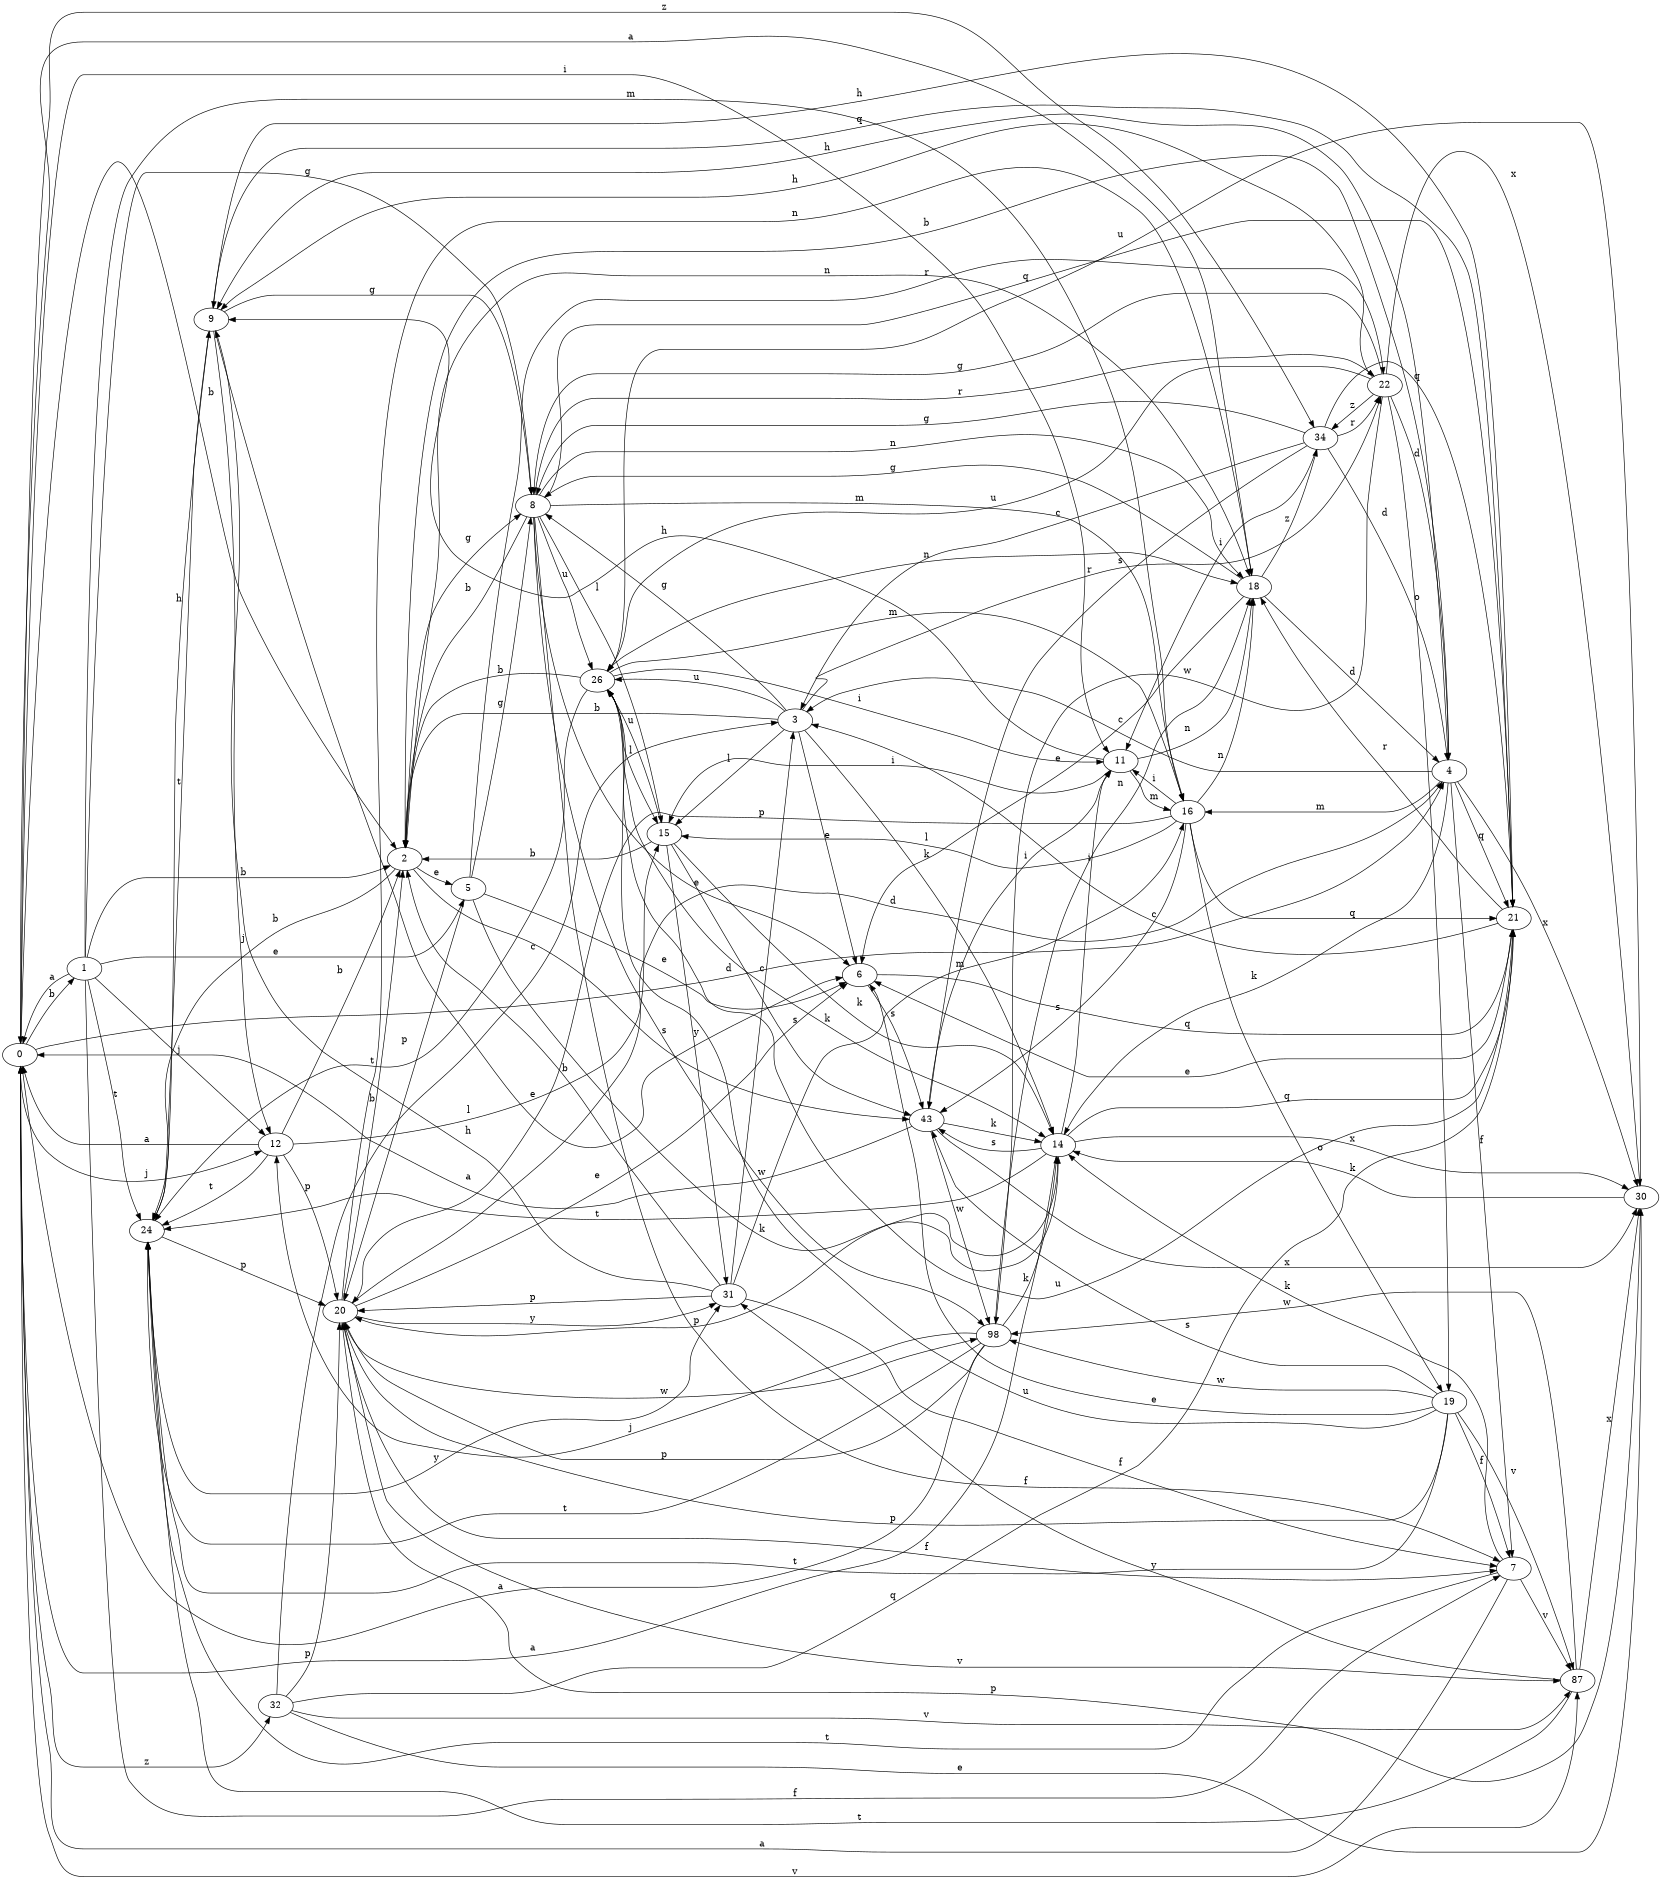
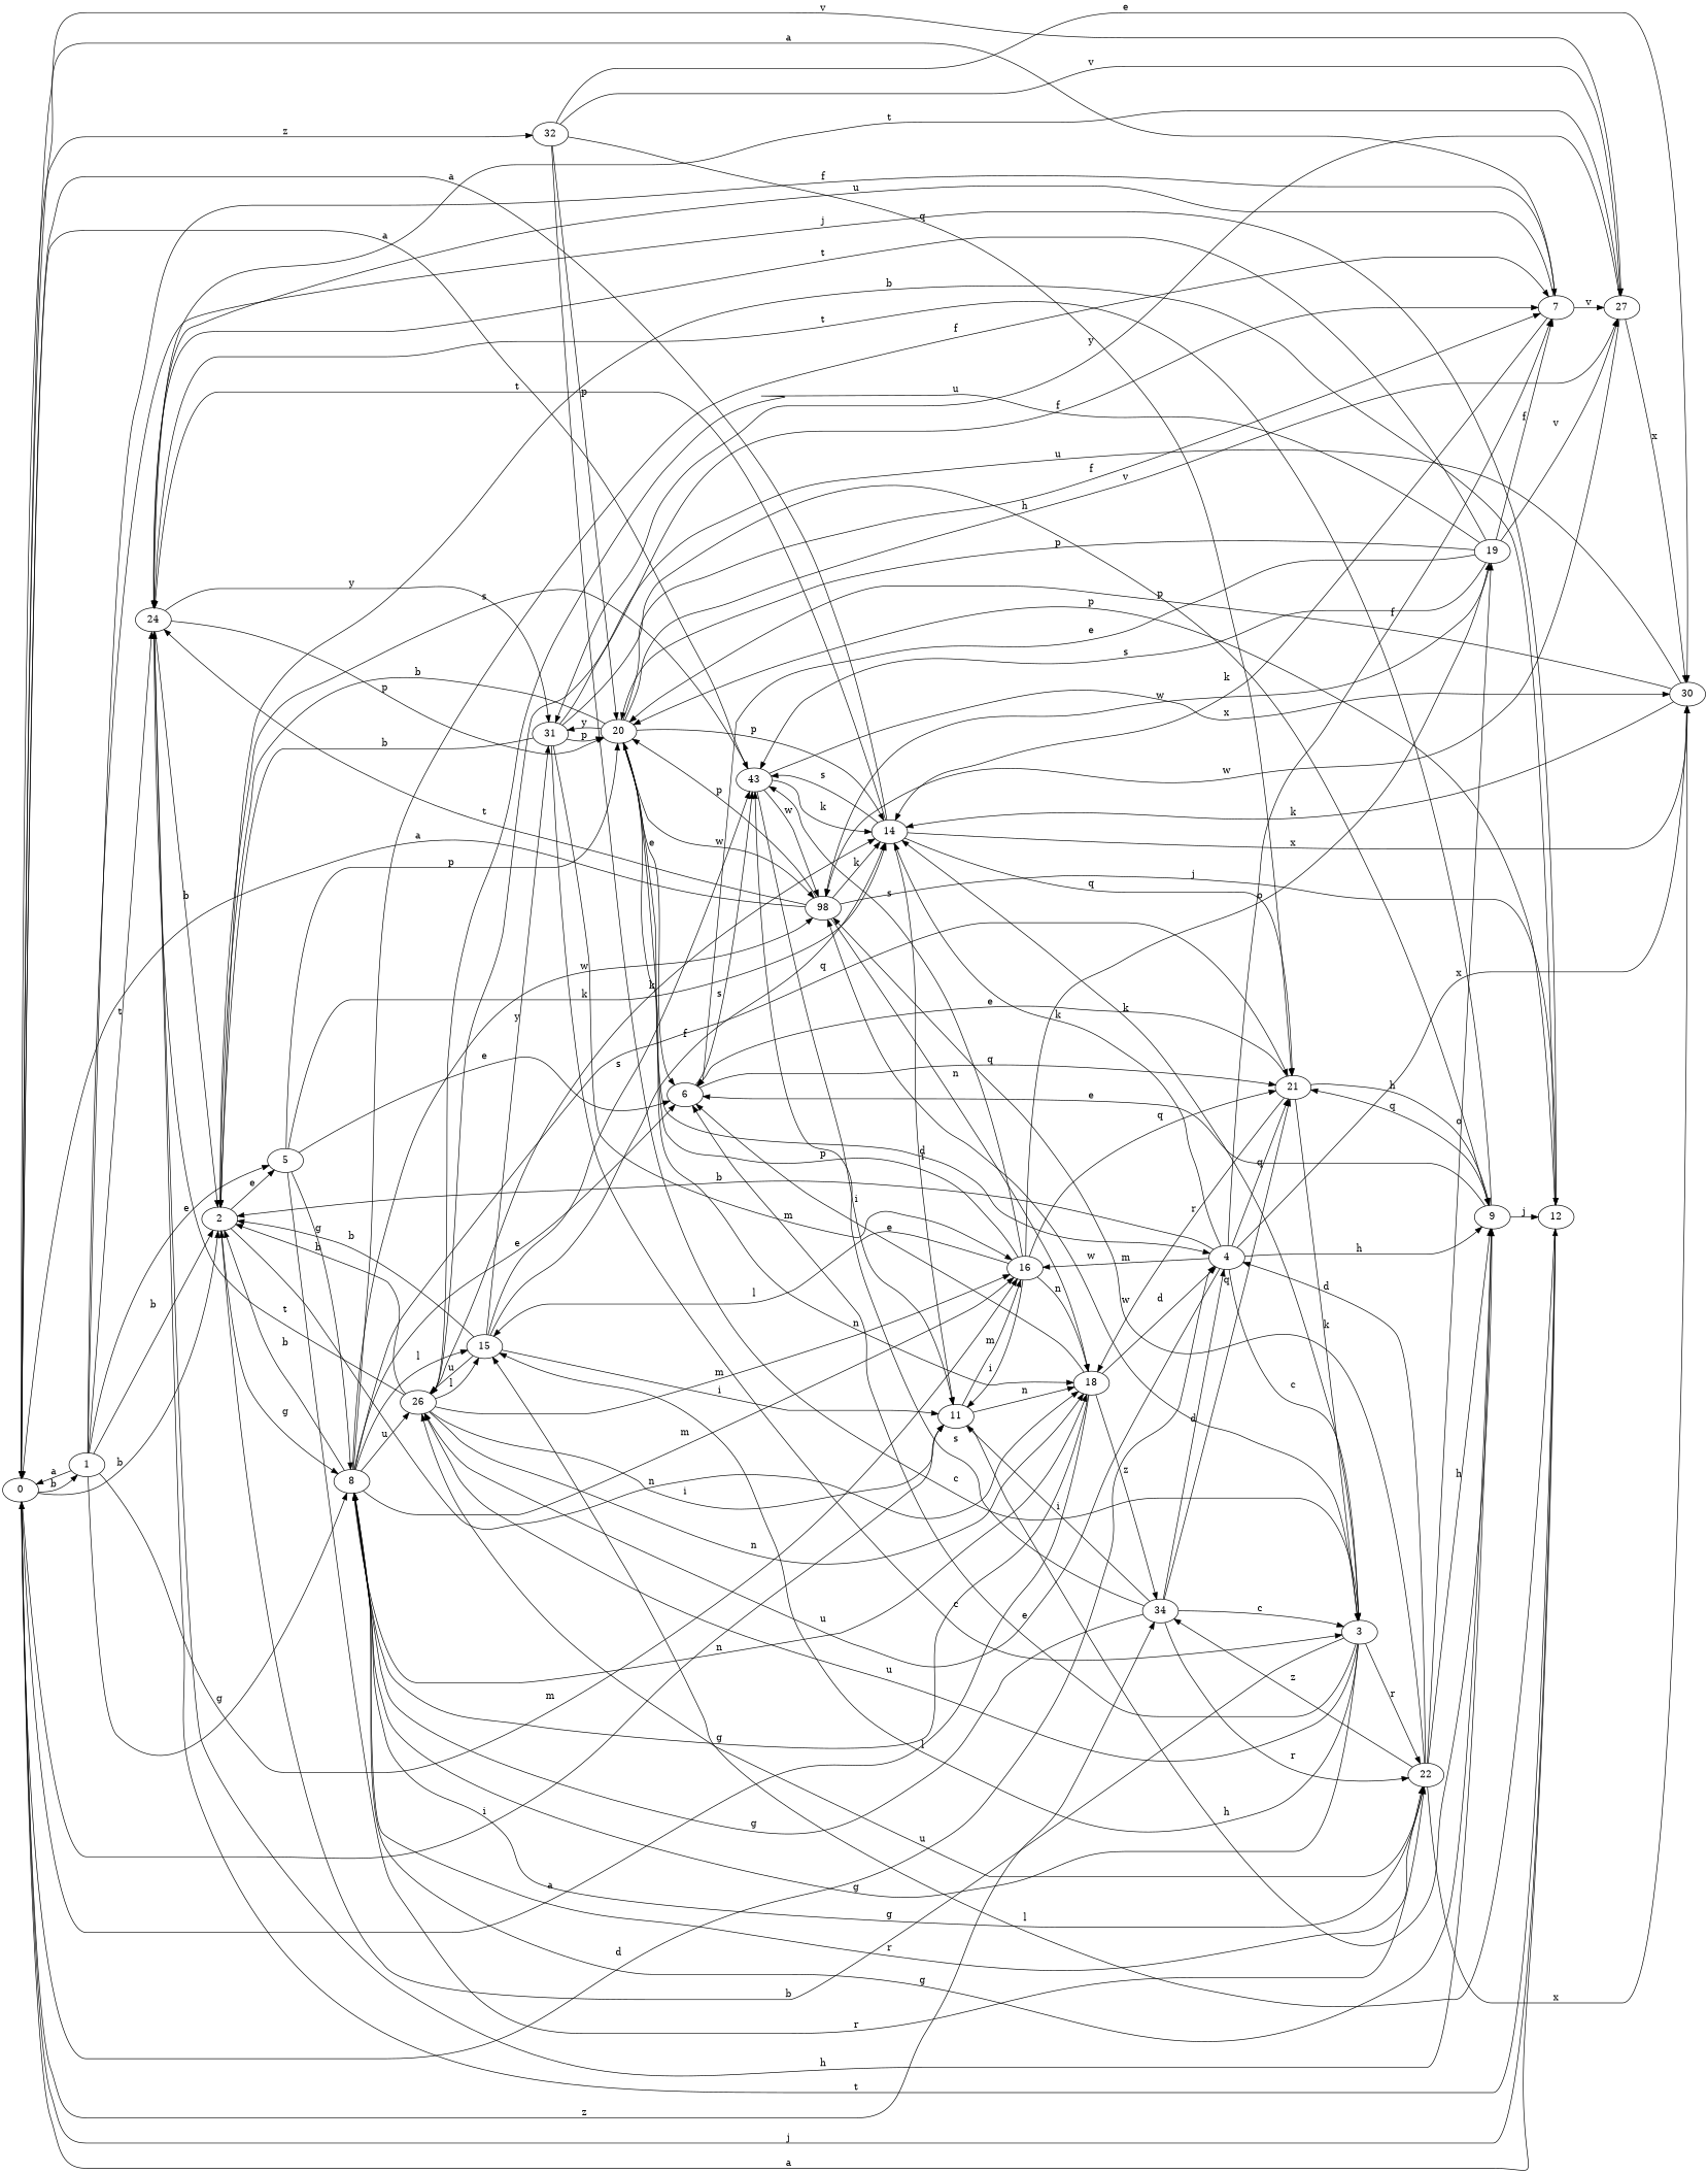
  strict digraph {
    rankdir=LR
    0
    1
    2
    4
    11
    12
-   27 [label=87]
+   27
    32
    34
    5
    7
    8
    16
    24
    18
    n16 [label=43]
    3
    14
    9
    21
    30
    15
    20
    n24 [label=98]
    31
    22
    6
    26
    19
    0 -> 1 [label=b]
    0 -> 2 [label=b]
    0 -> 4 [label=d]
    0 -> 11 [label=i]
    0 -> 12 [label=j]
    0 -> 27 [label=v]
    0 -> 32 [label=z]
    0 -> 34 [label=z]
    1 -> 0 [label=a]
    1 -> 2 [label=b]
    1 -> 12 [label=j]
    1 -> 5 [label=e]
    1 -> 7 [label=f]
    1 -> 8 [label=g]
    1 -> 16 [label=m]
    1 -> 24 [label=t]
    2 -> 5 [label=e]
    2 -> 8 [label=g]
    2 -> 18 [label=n]
    2 -> n16 [label=s]
    4 -> 2 [label=b]
    4 -> 7 [label=f]
    4 -> 16 [label=m]
    4 -> 3 [label=c]
    4 -> 14 [label=k]
    4 -> 9 [label=h]
    4 -> 21 [label=q]
    4 -> 30 [label=x]
    11 -> 16 [label=m]
    11 -> 18 [label=n]
    11 -> 9 [label=h]
    12 -> 0 [label=a]
    12 -> 2 [label=b]
    12 -> 24 [label=t]
    12 -> 15 [label=l]
    12 -> 20 [label=p]
    27 -> 24 [label=t]
    27 -> 30 [label=x]
    27 -> n24 [label=w]
    27 -> 31 [label=y]
    32 -> 27 [label=v]
    32 -> 3 [label=c]
    32 -> 21 [label=q]
    32 -> 30 [label=e]
    32 -> 20 [label=p]
    34 -> 4 [label=d]
    34 -> 11 [label=i]
    34 -> 8 [label=g]
    34 -> n16 [label=s]
    34 -> 3 [label=c]
    34 -> 21 [label=q]
    34 -> 22 [label=r]
    5 -> 8 [label=g]
    5 -> 14 [label=k]
    5 -> 20 [label=p]
    5 -> 22 [label=r]
    5 -> 6 [label=e]
    7 -> 0 [label=a]
    7 -> 27 [label=v]
-   7 -> 24 [label=t]
+   7 -> 24 [label=u]
    7 -> 14 [label=k]
    8 -> 2 [label=b]
    8 -> 7 [label=f]
    8 -> 16 [label=m]
    8 -> 18 [label=n]
    8 -> 21 [label=q]
    8 -> 15 [label=l]
    8 -> n24 [label=w]
    8 -> 22 [label=r]
    8 -> 6 [label=e]
    8 -> 26 [label=u]
    16 -> 11 [label=i]
    16 -> 18 [label=n]
    16 -> n16 [label=s]
    16 -> 21 [label=q]
    16 -> 15 [label=l]
    16 -> 20 [label=p]
    16 -> 19 [label=o]
-   2 -> 24 [label=b]
+   24 -> 2 [label=b]
    24 -> 9 [label=h]
    24 -> 20 [label=p]
    24 -> 31 [label=y]
    18 -> 0 [label=a]
    18 -> 4 [label=d]
    18 -> 34 [label=z]
    18 -> 8 [label=g]
    18 -> 6 [label=e]
    n16 -> 0 [label=a]
    n16 -> 11 [label=i]
    n16 -> 14 [label=k]
    n16 -> 30 [label=x]
    n16 -> n24 [label=w]
    3 -> 2 [label=b]
    3 -> 8 [label=g]
    3 -> 14 [label=k]
    3 -> 15 [label=l]
+   3 -> n24 [label=w]
    3 -> 22 [label=r]
    3 -> 6 [label=e]
    3 -> 26 [label=u]
    14 -> 0 [label=a]
    14 -> 11 [label=i]
    14 -> 24 [label=t]
    14 -> n16 [label=s]
    14 -> 21 [label=q]
    14 -> 30 [label=x]
-   14 -> 20 [label=p]
+   20 -> 14 [label=p]
    9 -> 12 [label=j]
    9 -> 8 [label=g]
    9 -> 24 [label=t]
    9 -> 21 [label=q]
    9 -> 6 [label=e]
    21 -> 18 [label=r]
-   21 -> 3 [label=c]
+   21 -> 3 [label=k]
    21 -> 9 [label=h]
    21 -> 6 [label=e]
-   21 -> 26 [label=u]
+   4 -> 26 [label=u]
    30 -> 14 [label=k]
    30 -> 20 [label=p]
    30 -> 26 [label=u]
    15 -> 2 [label=b]
-   11 -> 15 [label=i]
+   15 -> 11 [label=i]
    15 -> n16 [label=s]
-   15 -> 14 [label=k]
+   15 -> 14 [label=f]
    15 -> 31 [label=y]
    15 -> 26 [label=u]
    20 -> 2 [label=b]
    20 -> 4 [label=d]
    20 -> 27 [label=v]
    20 -> 7 [label=f]
    20 -> 18 [label=n]
    20 -> n24 [label=w]
    20 -> 31 [label=y]
    20 -> 6 [label=e]
    n24 -> 0 [label=a]
    n24 -> 12 [label=j]
    n24 -> 24 [label=t]
    n24 -> 18 [label=n]
    n24 -> 14 [label=k]
    n24 -> 20 [label=p]
    31 -> 2 [label=b]
    31 -> 7 [label=f]
    31 -> 16 [label=m]
    31 -> 3 [label=c]
    31 -> 9 [label=h]
    31 -> 20 [label=p]
    22 -> 4 [label=d]
    22 -> 34 [label=z]
    22 -> 8 [label=g]
    22 -> 9 [label=h]
    22 -> 30 [label=x]
    22 -> n24 [label=w]
    22 -> 26 [label=u]
    22 -> 19 [label=o]
    6 -> n16 [label=s]
    6 -> 21 [label=q]
    26 -> 2 [label=b]
    26 -> 11 [label=i]
    26 -> 16 [label=m]
    26 -> 24 [label=t]
    26 -> 18 [label=n]
    26 -> 14 [label=k]
    26 -> 15 [label=l]
    19 -> 27 [label=v]
    19 -> 7 [label=f]
    19 -> 24 [label=t]
    19 -> n16 [label=s]
    19 -> 20 [label=p]
    19 -> n24 [label=w]
    19 -> 6 [label=e]
    19 -> 26 [label=u]
  }
